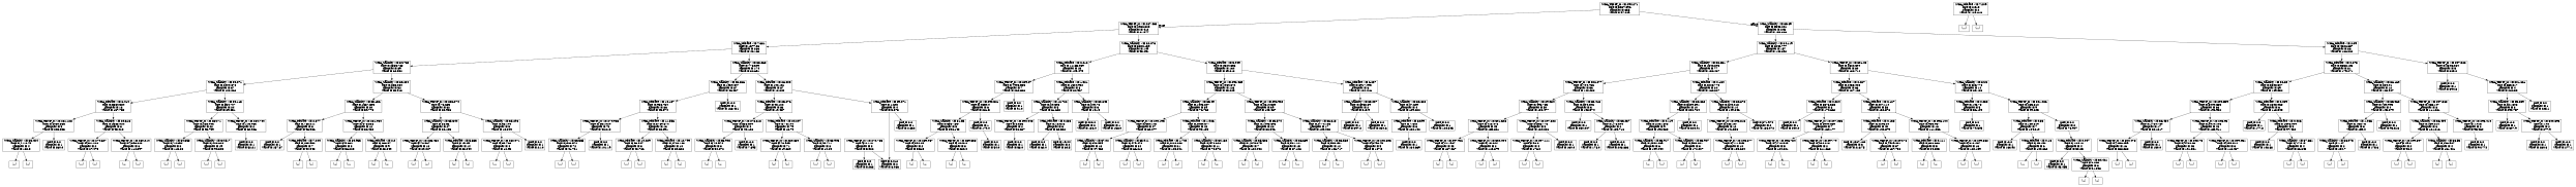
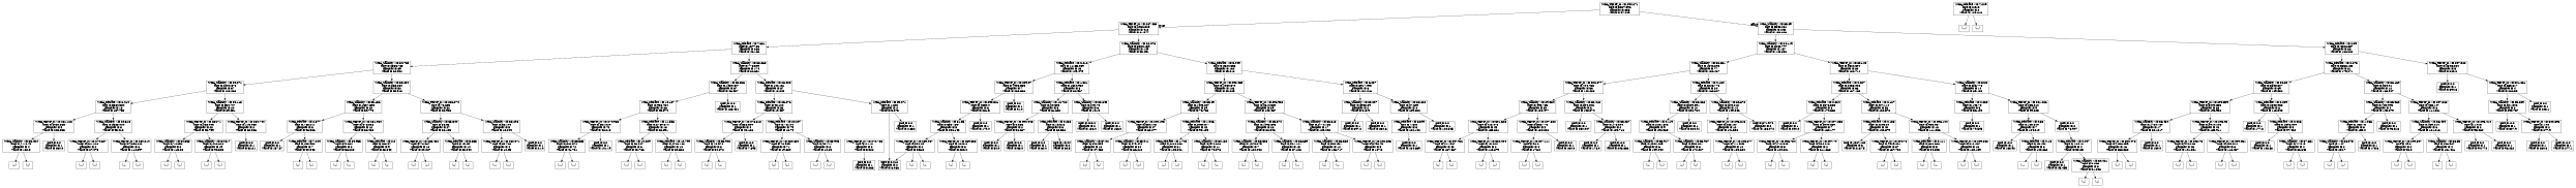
  digraph {
    node [shape=box]
    n1 [label="WOA_TEMP_K <= 294.271\nmse = 5387.396\nsamples = 655\nvalue = 97.809"]
    n2 [label="WOA_TEMP_K <= 287.433\nmse = 2982.823\nsamples = 412\nvalue = 61.577"]
    n3 [label="WOA_Salinity <= 35.69\nmse = 3543.201\nsamples = 243\nvalue = 158.386"]
    n4 [label="WOA_Nitrate <= 7.681\nmse = 1577.36\nsamples = 263\nvalue = 43.183"]
    n5 [label="WOA_Salinity <= 32.073\nmse = 3800.159\nsamples = 149\nvalue = 95.491"]
    n6 [label="WOA_Salinity <= 34.119\nmse = 2042.777\nsamples = 157\nvalue = 140.392"]
    n7 [label="WOA_Nitrate <= 2.09\nmse = 4602.637\nsamples = 86\nvalue = 188.002"]
    n8 [label="WOA_Salinity <= 34.765\nmse = 2533.783\nsamples = 89\nvalue = 64.552"]
    n9 [label="WOA_Salinity <= 33.868\nmse = 773.509\nsamples = 174\nvalue = 32.691"]
    n10 [label="WOA_Nitrate <= 0.212\nmse = 11165.039\nsamples = 15\nvalue = 149.479"]
    n11 [label="WOA_Nitrate <= 5.949\nmse = 2524.636\nsamples = 134\nvalue = 89.013"]
    n12 [label="WOA_Salinity <= 34.071\nmse = 2200.678\nsamples = 37\nvalue = 103.066"]
    n13 [label="WOA_Salinity <= 35.234\nmse = 858.264\nsamples = 52\nvalue = 35.913"]
    n14 [label="WOA_Salinity <= 33.866\nmse = 1059.647\nsamples = 87\nvalue = 46.457"]
    n15 [label="WOA_Nitrate <= 28.005\nmse = 102.151\nsamples = 87\nvalue = 18.825"]
    n16 [label="WOA_Nitrate <= 6.414\nmse = 5384.384\nsamples = 13\nvalue = 137.758"]
    n17 [label="WOA_Salinity <= 34.113\nmse = 354.707\nsamples = 24\nvalue = 89.851"]
    n18 [label="WOA_Salinity <= 35.156\nmse = 1567.603\nsamples = 20\nvalue = 59.773"]
    n19 [label="WOA_TEMP_K <= 283.274\nmse = 76.633\nsamples = 32\nvalue = 23.983"]
    n20 [label="WOA_Salinity <= 20.618\nmse = 2585.024\nsamples = 8\nvalue = 95.413"]
    n21 [label="WOA_TEMP_K <= 281.128\nmse = 2080.556\nsamples = 5\nvalue = 208.333"]
    n22 [label="WOA_TEMP_K <= 284.744\nmse = 113.953\nsamples = 2\nvalue = 60.926"]
    n23 [label="WOA_TEMP_K <= 284.71\nmse = 258.903\nsamples = 22\nvalue = 93.759"]
    n24 [label="WOA_TEMP_K <= 279.627\nmse = 381.226\nsamples = 2\nvalue = 27.475"]
    n25 [label="WOA_TEMP_K <= 280.214\nmse = 1693.623\nsamples = 6\nvalue = 112.397"]
    n26 [label="WOA_Salinity <= 33.424\nmse = 1118.75\nsamples = 4\nvalue = 182.5"]
    n27 [label="mse = 0.0\nsamples = 1\nvalue = 260.0"]
    n28 [label="(...)"]
    n29 [label="(...)"]
    n30 [label="(...)"]
    n31 [label="(...)"]
    n32 [label="(...)"]
    n33 [label="(...)"]
    n34 [label="mse = 0.0\nsamples = 1\nvalue = 52.21"]
    n35 [label="WOA_Salinity <= 34.517\nmse = 208.628\nsamples = 19\nvalue = 90.303"]
    n36 [label="WOA_Salinity <= 34.358\nmse = 14.894\nsamples = 3\nvalue = 115.88"]
    n37 [label="(...)"]
    n38 [label="(...)"]
    n39 [label="(...)"]
    n40 [label="(...)"]
    n41 [label="WOA_TEMP_K <= 281.954\nmse = 378.838\nsamples = 12\nvalue = 32.482"]
    n42 [label="WOA_Nitrate <= 2.377\nmse = 788.211\nsamples = 8\nvalue = 96.986"]
    n43 [label="WOA_Salinity <= 35.298\nmse = 38.194\nsamples = 5\nvalue = 13.844"]
    n44 [label="WOA_Salinity <= 35.344\nmse = 58.66\nsamples = 27\nvalue = 26.105"]
    n45 [label="WOA_Salinity <= 34.955\nmse = 9.632\nsamples = 3\nvalue = 56.225"]
    n46 [label="WOA_Nitrate <= 2.2\nmse = 233.57\nsamples = 9\nvalue = 23.849"]
    n47 [label="mse = 0.0\nsamples = 1\nvalue = 157.37"]
    n48 [label="WOA_Nitrate <= 7.244\nmse = 465.952\nsamples = 7\nvalue = 90.948"]
    n49 [label="(...)"]
    n50 [label="(...)"]
    n51 [label="(...)"]
    n52 [label="(...)"]
    n53 [label="(...)"]
    n54 [label="(...)"]
    n55 [label="WOA_TEMP_K <= 282.971\nmse = 35.768\nsamples = 4\nvalue = 12.95"]
    n56 [label="mse = 0.0\nsamples = 1\nvalue = 21.0"]
    n57 [label="WOA_TEMP_K <= 283.432\nmse = 78.567\nsamples = 13\nvalue = 29.027"]
    n58 [label="WOA_Nitrate <= 5.633\nmse = 19.49\nsamples = 14\nvalue = 23.044"]
    n59 [label="(...)"]
    n60 [label="(...)"]
    n61 [label="(...)"]
    n62 [label="(...)"]
    n63 [label="(...)"]
    n64 [label="(...)"]
    n65 [label="WOA_Nitrate <= 14.137\nmse = 958.754\nsamples = 86\nvalue = 45.574"]
    n66 [label="mse = -0.0\nsamples = 1\nvalue = 168.421"]
    n67 [label="WOA_Nitrate <= 25.276\nmse = 98.122\nsamples = 83\nvalue = 19.437"]
    n68 [label="WOA_Nitrate <= 29.071\nmse = 1.602\nsamples = 4\nvalue = 5.373"]
    n69 [label="WOA_Nitrate <= 11.556\nmse = 3789.674\nsamples = 13\nvalue = 63.291"]
    n70 [label="WOA_TEMP_K <= 279.958\nmse = 351.029\nsamples = 73\nvalue = 42.213"]
    n71 [label="WOA_Nitrate <= 10.229\nmse = 53.547\nsamples = 3\nvalue = 42.766"]
    n72 [label="WOA_Nitrate <= 12.799\nmse = 4728.183\nsamples = 10\nvalue = 69.328"]
    n73 [label="WOA_Salinity <= 33.565\nmse = 323.572\nsamples = 72\nvalue = 41.701"]
    n74 [label="mse = 0.0\nsamples = 1\nvalue = 101.19"]
    n75 [label="(...)"]
    n76 [label="(...)"]
    n77 [label="(...)"]
    n78 [label="(...)"]
    n79 [label="(...)"]
    n80 [label="(...)"]
    n81 [label="WOA_Nitrate <= 24.207\nmse = 76.194\nsamples = 79\nvalue = 18.79"]
    n82 [label="WOA_TEMP_K <= 276.518\nmse = 358.309\nsamples = 4\nvalue = 40.128"]
    n83 [label="mse = 0.0\nsamples = 1\nvalue = 2.632"]
    n84 [label="mse = 0.012\nsamples = 2\nvalue = 6.086"]
    n85 [label="WOA_TEMP_K <= 280.859\nmse = 73.949\nsamples = 71\nvalue = 19.689"]
    n86 [label="WOA_Salinity <= 33.903\nmse = 25.711\nsamples = 8\nvalue = 10.84"]
    n87 [label="WOA_Salinity <= 33.902\nmse = 15.974\nsamples = 3\nvalue = 50.872"]
    n88 [label="mse = -0.0\nsamples = 1\nvalue = 7.895"]
    n89 [label="(...)"]
    n90 [label="(...)"]
    n91 [label="(...)"]
    n92 [label="(...)"]
    n93 [label="(...)"]
    n94 [label="(...)"]
    n95 [label="WOA_TEMP_K <= 272.736\nmse = 0.118\nsamples = 3\nvalue = 5.922"]
    n96 [label="mse = 0.0\nsamples = 1\nvalue = 5.263"]
    n97 [label="WOA_TEMP_K <= 289.07\nmse = 7903.333\nsamples = 7\nvalue = 260.333"]
    n98 [label="WOA_Nitrate <= 1.521\nmse = 1324.962\nsamples = 8\nvalue = 82.967"]
    n99 [label="WOA_TEMP_K <= 292.469\nmse = 1964.872\nsamples = 128\nvalue = 85.625"]
    n100 [label="WOA_Nitrate <= 6.237\nmse = 8917.493\nsamples = 6\nvalue = 182.416"]
    n101 [label="mse = 0.0\nsamples = 1\nvalue = 91.0"]
    n102 [label="WOA_TEMP_K <= 290.521\nmse = 4859.0\nsamples = 6\nvalue = 281.5"]
    n103 [label="WOA_Salinity <= 12.722\nmse = 20.303\nsamples = 5\nvalue = 61.682"]
    n104 [label="WOA_Salinity <= 30.645\nmse = 240.75\nsamples = 3\nvalue = 141.5"]
    n105 [label="WOA_Salinity <= 31.55\nmse = 3837.837\nsamples = 5\nvalue = 296.143"]
    n106 [label="mse = 0.0\nsamples = 1\nvalue = 179.0"]
    n107 [label="WOA_TEMP_K <= 289.987\nmse = 552.25\nsamples = 2\nvalue = 336.5"]
    n108 [label="WOA_TEMP_K <= 289.338\nmse = 4240.0\nsamples = 3\nvalue = 280.0"]
    n109 [label="(...)"]
    n110 [label="(...)"]
    n111 [label="(...)"]
    n112 [label="(...)"]
    n113 [label="WOA_TEMP_K <= 290.448\nmse = 3.556\nsamples = 2\nvalue = 56.667"]
    n114 [label="WOA_Nitrate <= 0.286\nmse = 13.615\nsamples = 3\nvalue = 63.562"]
    n115 [label="mse = 0.0\nsamples = 1\nvalue = 158.0"]
    n116 [label="mse = 200.0\nsamples = 2\nvalue = 136.0"]
    n117 [label="mse = 0.0\nsamples = 1\nvalue = 54.0"]
    n118 [label="mse = 0.0\nsamples = 1\nvalue = 58.0"]
    n119 [label="mse = 19.44\nsamples = 2\nvalue = 64.5"]
    n120 [label="mse = 0.0\nsamples = 1\nvalue = 62.0"]
    n121 [label="WOA_Salinity <= 35.49\nmse = 1405.807\nsamples = 89\nvalue = 76.763"]
    n122 [label="WOA_TEMP_K <= 292.902\nmse = 2614.389\nsamples = 39\nvalue = 103.487"]
    n123 [label="WOA_Salinity <= 35.007\nmse = 6938.89\nsamples = 2\nvalue = 313.9"]
    n124 [label="WOA_Salinity <= 33.828\nmse = 27.629\nsamples = 4\nvalue = 129.822"]
    n125 [label="WOA_Nitrate <= 1.926\nmse = 2069.677\nsamples = 42\nvalue = 93.135"]
    n126 [label="WOA_TEMP_K <= 290.193\nmse = 354.142\nsamples = 47\nvalue = 62.077"]
    n127 [label="WOA_Salinity <= 36.613\nmse = 2774.136\nsamples = 17\nvalue = 129.002"]
    n128 [label="WOA_Salinity <= 35.574\nmse = 1495.698\nsamples = 22\nvalue = 82.346"]
    n129 [label="WOA_Nitrate <= 1.702\nmse = 2228.808\nsamples = 31\nvalue = 103.341"]
    n130 [label="WOA_Salinity <= 34.182\nmse = 978.626\nsamples = 11\nvalue = 70.573"]
    n131 [label="WOA_Salinity <= 37.02\nmse = 343.959\nsamples = 13\nvalue = 47.463"]
    n132 [label="WOA_Salinity <= 35.911\nmse = 279.476\nsamples = 34\nvalue = 66.213"]
    n133 [label="(...)"]
    n134 [label="(...)"]
    n135 [label="(...)"]
    n136 [label="(...)"]
    n137 [label="(...)"]
    n138 [label="(...)"]
    n139 [label="(...)"]
    n140 [label="(...)"]
    n141 [label="WOA_Salinity <= 36.564\nmse = 585.451\nsamples = 12\nvalue = 106.717"]
    n142 [label="WOA_TEMP_K <= 292.695\nmse = 3793.75\nsamples = 5\nvalue = 187.5"]
    n143 [label="WOA_Salinity <= 35.523\nmse = 1875.379\nsamples = 7\nvalue = 120.442"]
    n144 [label="WOA_Salinity <= 36.689\nmse = 531.121\nsamples = 15\nvalue = 67.108"]
    n145 [label="(...)"]
    n146 [label="(...)"]
    n147 [label="(...)"]
    n148 [label="(...)"]
    n149 [label="(...)"]
    n150 [label="(...)"]
    n151 [label="(...)"]
    n152 [label="(...)"]
    n153 [label="mse = 0.0\nsamples = 1\nvalue = 230.6"]
    n154 [label="mse = 0.0\nsamples = 1\nvalue = 397.2"]
    n155 [label="mse = 0.0\nsamples = 1\nvalue = 120.545"]
    n156 [label="WOA_Nitrate <= 8.399\nmse = 7.642\nsamples = 3\nvalue = 132.142"]
    n157 [label="mse = 0.0\nsamples = 1\nvalue = 134.669"]
    n158 [label="WOA_Nitrate <= 7.209\nmse = 2.513\nsamples = 2\nvalue = 129.615"]
    n159 [label="(...)"]
    n160 [label="(...)"]
    n161 [label="WOA_Salinity <= 33.831\nmse = 1342.893\nsamples = 77\nvalue = 150.487"]
    n162 [label="WOA_TEMP_K <= 301.08\nmse = 2522.394\nsamples = 80\nvalue = 130.714"]
    n163 [label="WOA_Nitrate <= 0.273\nmse = 3658.185\nsamples = 81\nvalue = 179.271"]
    n164 [label="WOA_TEMP_K <= 297.522\nmse = 2548.264\nsamples = 5\nvalue = 305.0"]
    n165 [label="WOA_TEMP_K <= 302.277\nmse = 724.756\nsamples = 53\nvalue = 142.233"]
    n166 [label="WOA_Nitrate <= 0.134\nmse = 2228.775\nsamples = 24\nvalue = 168.827"]
    n167 [label="WOA_Nitrate <= 0.027\nmse = 2455.026\nsamples = 66\nvalue = 137.165"]
    n168 [label="WOA_Salinity <= 34.5\nmse = 626.776\nsamples = 14\nvalue = 85.133"]
    n169 [label="WOA_Salinity <= 29.984\nmse = 493.735\nsamples = 50\nvalue = 138.477"]
    n170 [label="WOA_Salinity <= 33.413\nmse = 804.206\nsamples = 3\nvalue = 198.574"]
    n171 [label="WOA_Salinity <= 33.866\nmse = 3229.591\nsamples = 10\nvalue = 202.764"]
    n172 [label="WOA_Salinity <= 33.872\nmse = 644.218\nsamples = 14\nvalue = 149.646"]
    n173 [label="WOA_TEMP_K <= 297.822\nmse = 538.776\nsamples = 5\nvalue = 164.286"]
    n174 [label="WOA_TEMP_K <= 301.528\nmse = 413.473\nsamples = 45\nvalue = 135.821"]
    n175 [label="WOA_Salinity <= 33.237\nmse = 178.594\nsamples = 2\nvalue = 185.716"]
    n176 [label="mse = 0.0\nsamples = 1\nvalue = 250.007"]
    n177 [label="WOA_TEMP_K <= 297.111\nmse = 96.0\nsamples = 4\nvalue = 178.0"]
    n178 [label="mse = 0.0\nsamples = 1\nvalue = 130.0"]
    n179 [label="WOA_TEMP_K <= 297.981\nmse = 411.967\nsamples = 43\nvalue = 137.067"]
    n180 [label="WOA_TEMP_K <= 302.004\nmse = 15.044\nsamples = 2\nvalue = 115.879"]
    n181 [label="(...)"]
    n182 [label="(...)"]
    n183 [label="(...)"]
    n184 [label="(...)"]
    n185 [label="(...)"]
    n186 [label="(...)"]
    n187 [label="mse = 0.0\nsamples = 1\nvalue = 178.0"]
    n188 [label="mse = -0.0\nsamples = 1\nvalue = 208.863"]
    n189 [label="mse = 0.0\nsamples = 1\nvalue = 324.91"]
    n190 [label="WOA_Nitrate <= 0.119\nmse = 2151.808\nsamples = 9\nvalue = 192.585"]
    n191 [label="mse = 571.974\nsamples = 2\nvalue = 188.072"]
    n192 [label="WOA_TEMP_K <= 296.816\nmse = 283.137\nsamples = 12\nvalue = 141.556"]
    n193 [label="WOA_Salinity <= 33.917\nmse = 2352.469\nsamples = 6\nvalue = 199.444"]
    n194 [label="WOA_Salinity <= 33.927\nmse = 985.201\nsamples = 3\nvalue = 172.007"]
    n195 [label="(...)"]
    n196 [label="(...)"]
    n197 [label="(...)"]
    n198 [label="(...)"]
    n199 [label="WOA_TEMP_K <= 298.577\nmse = 111.945\nsamples = 10\nvalue = 135.684"]
    n200 [label="(...)"]
    n201 [label="(...)"]
    n202 [label="WOA_Nitrate <= 0.024\nmse = 3876.558\nsamples = 8\nvalue = 174.662"]
    n203 [label="WOA_Nitrate <= 0.127\nmse = 2071.14\nsamples = 58\nvalue = 132.378"]
    n204 [label="WOA_Nitrate <= 0.033\nmse = 145.73\nsamples = 5\nvalue = 56.109"]
    n205 [label="WOA_TEMP_K <= 301.426\nmse = 235.512\nsamples = 9\nvalue = 99.645"]
    n206 [label="WOA_TEMP_K <= 297.255\nmse = 2909.689\nsamples = 7\nvalue = 164.177"]
    n207 [label="mse = 0.0\nsamples = 1\nvalue = 290.0"]
    n208 [label="WOA_TEMP_K <= 296.144\nmse = 933.967\nsamples = 18\nvalue = 111.036"]
    n209 [label="WOA_Nitrate <= 0.133\nmse = 2296.29\nsamples = 40\nvalue = 142.879"]
    n210 [label="WOA_TEMP_K <= 296.784\nmse = 1718.525\nsamples = 5\nvalue = 124.601"]
    n211 [label="WOA_TEMP_K <= 297.79\nmse = 204.213\nsamples = 2\nvalue = 211.668"]
    n212 [label="(...)"]
    n213 [label="(...)"]
    n214 [label="(...)"]
    n215 [label="(...)"]
    n216 [label="WOA_Nitrate <= 0.111\nmse = 338.686\nsamples = 5\nvalue = 84.805"]
    n217 [label="WOA_TEMP_K <= 299.562\nmse = 818.467\nsamples = 13\nvalue = 120.159"]
    n218 [label="mse = 1567.188\nsamples = 3\nvalue = 218.75"]
    n219 [label="WOA_TEMP_K <= 294.78\nmse = 1929.001\nsamples = 37\nvalue = 137.736"]
    n220 [label="(...)"]
    n221 [label="(...)"]
    n222 [label="(...)"]
    n223 [label="(...)"]
    n224 [label="(...)"]
    n225 [label="(...)"]
    n226 [label="mse = 0.0\nsamples = 1\nvalue = 79.545"]
    n227 [label="mse = 0.0\nsamples = 2\nvalue = 78.947"]
    n228 [label="WOA_Nitrate <= 0.33\nmse = 160.519\nsamples = 7\nvalue = 104.819"]
    n229 [label="WOA_Nitrate <= 0.047\nmse = 10.518\nsamples = 4\nvalue = 50.25"]
    n230 [label="mse = 0.0\nsamples = 1\nvalue = 45.455"]
    n231 [label="WOA_Salinity <= 34.421\nmse = 3.803\nsamples = 3\nvalue = 51.848"]
    n232 [label="(...)"]
    n233 [label="(...)"]
    n234 [label="WOA_Nitrate <= 0.18\nmse = 45.192\nsamples = 6\nvalue = 100.662"]
    n235 [label="mse = -0.0\nsamples = 1\nvalue = 133.92"]
    n236 [label="(...)"]
    n237 [label="(...)"]
    n238 [label="WOA_Salinity <= 36.69\nmse = 3508.507\nsamples = 69\nvalue = 189.552"]
    n239 [label="WOA_Salinity <= 36.169\nmse = 834.01\nsamples = 12\nvalue = 123.947"]
    n240 [label="mse = 0.0\nsamples = 1\nvalue = 394.8"]
    n241 [label="WOA_TEMP_K <= 301.661\nmse = 665.317\nsamples = 4\nvalue = 282.55"]
    n242 [label="WOA_TEMP_K <= 299.559\nmse = 3009.633\nsamples = 63\nvalue = 196.932"]
    n243 [label="WOA_Nitrate <= 0.089\nmse = 2308.968\nsamples = 6\nvalue = 113.545"]
    n244 [label="WOA_Salinity <= 35.965\nmse = 789.993\nsamples = 4\nvalue = 143.879"]
    n245 [label="WOA_TEMP_K <= 297.368\nmse = 466.147\nsamples = 8\nvalue = 111.681"]
    n246 [label="WOA_TEMP_K <= 298.93\nmse = 2919.106\nsamples = 46\nvalue = 185.911"]
    n247 [label="WOA_Salinity <= 36.434\nmse = 1730.789\nsamples = 17\nvalue = 231.317"]
    n248 [label="WOA_Nitrate <= 0.026\nmse = 1596.009\nsamples = 5\nvalue = 97.482"]
    n249 [label="mse = 0.0\nsamples = 1\nvalue = 177.8"]
    n250 [label="WOA_TEMP_K <= 298.73\nmse = 2730.43\nsamples = 43\nvalue = 191.531"]
    n251 [label="WOA_TEMP_K <= 299.051\nmse = 255.512\nsamples = 3\nvalue = 118.467"]
    n252 [label="WOA_TEMP_K <= 300.478\nmse = 1256.299\nsamples = 16\nvalue = 238.388"]
    n253 [label="mse = 8.0\nsamples = 1\nvalue = 150.0"]
    n254 [label="(...)"]
    n255 [label="(...)"]
    n256 [label="(...)"]
    n257 [label="(...)"]
    n258 [label="(...)"]
    n259 [label="(...)"]
    n260 [label="mse = 0.0\nsamples = 1\nvalue = 148.88"]
    n261 [label="WOA_Salinity <= 37.661\nmse = 17.515\nsamples = 4\nvalue = 66.643"]
    n262 [label="(...)"]
    n263 [label="(...)"]
    n264 [label="mse = 0.0\nsamples = 1\nvalue = 98.516"]
    n265 [label="WOA_Nitrate <= 1.066\nmse = 138.76\nsamples = 3\nvalue = 159.0"]
    n266 [label="WOA_TEMP_K <= 295.414\nmse = 1.915\nsamples = 2\nvalue = 95.464"]
    n267 [label="WOA_Salinity <= 36.409\nmse = 489.214\nsamples = 6\nvalue = 121.816"]
    n268 [label="WOA_Salinity <= 36.073\nmse = 1.47\nsamples = 2\nvalue = 150.7"]
    n269 [label="mse = -0.0\nsamples = 1\nvalue = 175.6"]
    n270 [label="(...)"]
    n271 [label="(...)"]
    n272 [label="mse = 0.0\nsamples = 1\nvalue = 94.772"]
+   n273 [label="mse = 0.0\nsamples = 1\nvalue = 98.232"]
    n274 [label="WOA_TEMP_K <= 299.897\nmse = 49.0\nsamples = 2\nvalue = 93.0"]
    n275 [label="WOA_Salinity <= 36.53\nmse = 266.907\nsamples = 4\nvalue = 131.421"]
    n276 [label="(...)"]
    n277 [label="(...)"]
    n278 [label="(...)"]
    n279 [label="(...)"]
    n280 [label="WOA_Salinity <= 35.839\nmse = 221.505\nsamples = 3\nvalue = 290.757"]
    n281 [label="mse = 0.0\nsamples = 1\nvalue = 225.1"]
    n282 [label="WOA_TEMP_K <= 300.695\nmse = 1.92\nsamples = 2\nvalue = 277.9"]
    n283 [label="mse = -0.0\nsamples = 1\nvalue = 307.9"]
    n284 [label="mse = 0.0\nsamples = 1\nvalue = 280.3"]
    n285 [label="mse = -0.0\nsamples = 1\nvalue = 277.1"]
    n1 -> n2 [headlabel=True labelangle=45 labeldistance=2.5]
    n1 -> n3 [headlabel=False labelangle=-45 labeldistance=2.5]
    n2 -> n4
    n2 -> n5
    n3 -> n6
    n3 -> n7
    n4 -> n8
    n4 -> n9
    n5 -> n10
    n5 -> n11
    n6 -> n161
    n6 -> n162
    n7 -> n163
    n7 -> n164
    n8 -> n12
    n8 -> n13
    n9 -> n14
    n9 -> n15
    n10 -> n97
    n10 -> n98
    n11 -> n99
    n11 -> n100
    n12 -> n16
    n12 -> n17
    n13 -> n18
    n13 -> n19
    n14 -> n65
    n14 -> n66
    n15 -> n67
    n15 -> n68
    n16 -> n20
    n16 -> n21
    n17 -> n22
    n17 -> n23
    n18 -> n41
    n18 -> n42
    n19 -> n43
    n19 -> n44
    n20 -> n24
    n20 -> n25
    n21 -> n26
    n21 -> n27
    n22 -> n34
    n23 -> n35
    n23 -> n36
    n24 -> n28
    n24 -> n29
    n25 -> n30
    n25 -> n31
    n26 -> n32
    n26 -> n33
    n35 -> n37
    n35 -> n38
    n36 -> n39
    n36 -> n40
    n41 -> n45
    n41 -> n46
    n42 -> n47
    n42 -> n48
    n43 -> n55
    n43 -> n56
    n44 -> n57
    n44 -> n58
    n45 -> n49
    n45 -> n50
    n46 -> n51
    n46 -> n52
    n48 -> n53
    n48 -> n54
    n55 -> n59
    n55 -> n60
    n57 -> n61
    n57 -> n62
    n58 -> n63
    n58 -> n64
    n65 -> n69
    n65 -> n70
    n67 -> n81
    n67 -> n82
    n68 -> n83
    n68 -> n84
    n69 -> n71
    n69 -> n72
    n70 -> n73
    n70 -> n74
    n71 -> n75
    n71 -> n76
    n72 -> n77
    n72 -> n78
    n73 -> n79
    n73 -> n80
    n81 -> n85
    n81 -> n86
    n82 -> n87
    n82 -> n88
    n85 -> n89
    n85 -> n90
    n86 -> n91
    n86 -> n92
    n87 -> n93
    n87 -> n94
-   n95 -> n84
+   n107 -> n84
    n95 -> n96
    n97 -> n101
    n97 -> n102
    n98 -> n103
    n98 -> n104
    n99 -> n121
    n99 -> n122
    n100 -> n123
    n100 -> n124
    n102 -> n105
    n102 -> n106
    n103 -> n113
    n103 -> n114
    n104 -> n115
    n104 -> n116
    n105 -> n107
    n105 -> n108
    n107 -> n109
    n107 -> n110
    n108 -> n111
    n108 -> n112
-   n106 -> n117
+   n113 -> n117
    n113 -> n118
    n114 -> n119
    n114 -> n120
    n121 -> n125
    n121 -> n126
    n122 -> n127
    n122 -> n128
    n123 -> n153
    n123 -> n154
    n124 -> n155
    n124 -> n156
    n125 -> n129
    n125 -> n130
    n126 -> n131
    n126 -> n132
    n127 -> n141
    n127 -> n142
    n128 -> n143
    n128 -> n144
    n129 -> n133
    n129 -> n134
    n130 -> n135
    n130 -> n136
    n131 -> n137
    n131 -> n138
    n132 -> n139
    n132 -> n140
    n141 -> n145
    n141 -> n146
    n142 -> n147
    n142 -> n148
    n143 -> n149
    n143 -> n150
    n144 -> n151
    n144 -> n152
    n156 -> n157
    n158 -> n159
    n158 -> n160
    n161 -> n165
    n161 -> n166
    n162 -> n167
    n162 -> n168
    n163 -> n238
    n163 -> n239
    n164 -> n240
    n164 -> n241
    n165 -> n169
    n165 -> n170
    n166 -> n171
    n166 -> n172
    n167 -> n202
    n167 -> n203
    n168 -> n204
    n168 -> n205
    n169 -> n173
    n169 -> n174
    n170 -> n175
    n170 -> n176
    n171 -> n189
    n171 -> n190
    n172 -> n191
    n172 -> n192
    n173 -> n177
    n173 -> n178
    n174 -> n179
    n174 -> n180
    n175 -> n187
    n175 -> n188
    n177 -> n181
    n177 -> n182
    n179 -> n183
    n179 -> n184
    n180 -> n185
    n180 -> n186
    n190 -> n193
    n190 -> n194
    n192 -> n199
    n193 -> n195
    n193 -> n196
    n194 -> n197
    n194 -> n198
    n199 -> n200
    n199 -> n201
    n202 -> n206
    n202 -> n207
    n203 -> n208
    n203 -> n209
    n204 -> n226
    n205 -> n227
    n205 -> n228
    n206 -> n210
    n206 -> n211
    n208 -> n216
    n208 -> n217
    n209 -> n218
    n209 -> n219
    n210 -> n212
    n210 -> n213
    n211 -> n214
    n211 -> n215
    n216 -> n220
    n216 -> n221
    n217 -> n222
    n217 -> n223
    n219 -> n224
    n219 -> n225
    n227 -> n229
    n228 -> n234
    n228 -> n235
    n229 -> n230
    n229 -> n231
    n231 -> n232
    n231 -> n233
    n234 -> n236
    n234 -> n237
    n238 -> n242
    n238 -> n243
    n239 -> n244
    n239 -> n245
    n241 -> n280
    n241 -> n281
    n242 -> n246
    n242 -> n247
    n243 -> n248
    n243 -> n249
    n244 -> n264
    n244 -> n265
    n245 -> n266
    n245 -> n267
    n246 -> n250
    n246 -> n251
    n247 -> n252
    n247 -> n253
    n248 -> n260
    n248 -> n261
    n250 -> n254
    n250 -> n255
    n251 -> n256
    n251 -> n257
    n252 -> n258
    n252 -> n259
    n261 -> n262
    n261 -> n263
    n265 -> n268
    n265 -> n269
    n266 -> n272
+   n266 -> n273
    n267 -> n274
    n267 -> n275
    n268 -> n270
    n268 -> n271
    n274 -> n276
    n274 -> n277
    n275 -> n278
    n275 -> n279
    n280 -> n282
    n280 -> n283
    n282 -> n284
    n282 -> n285
  }
